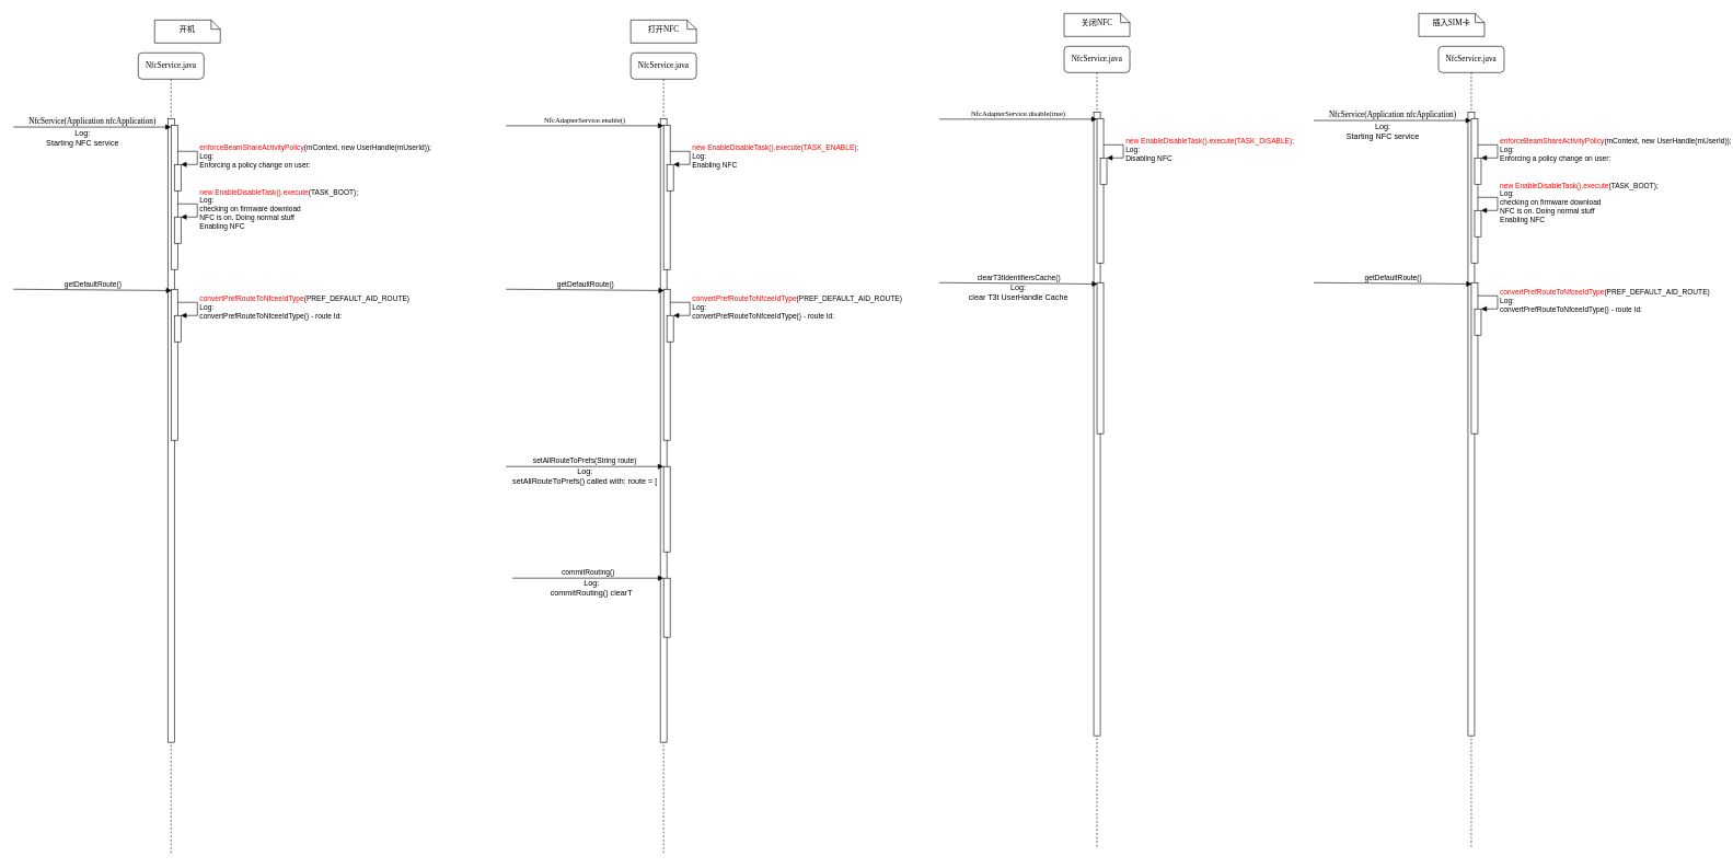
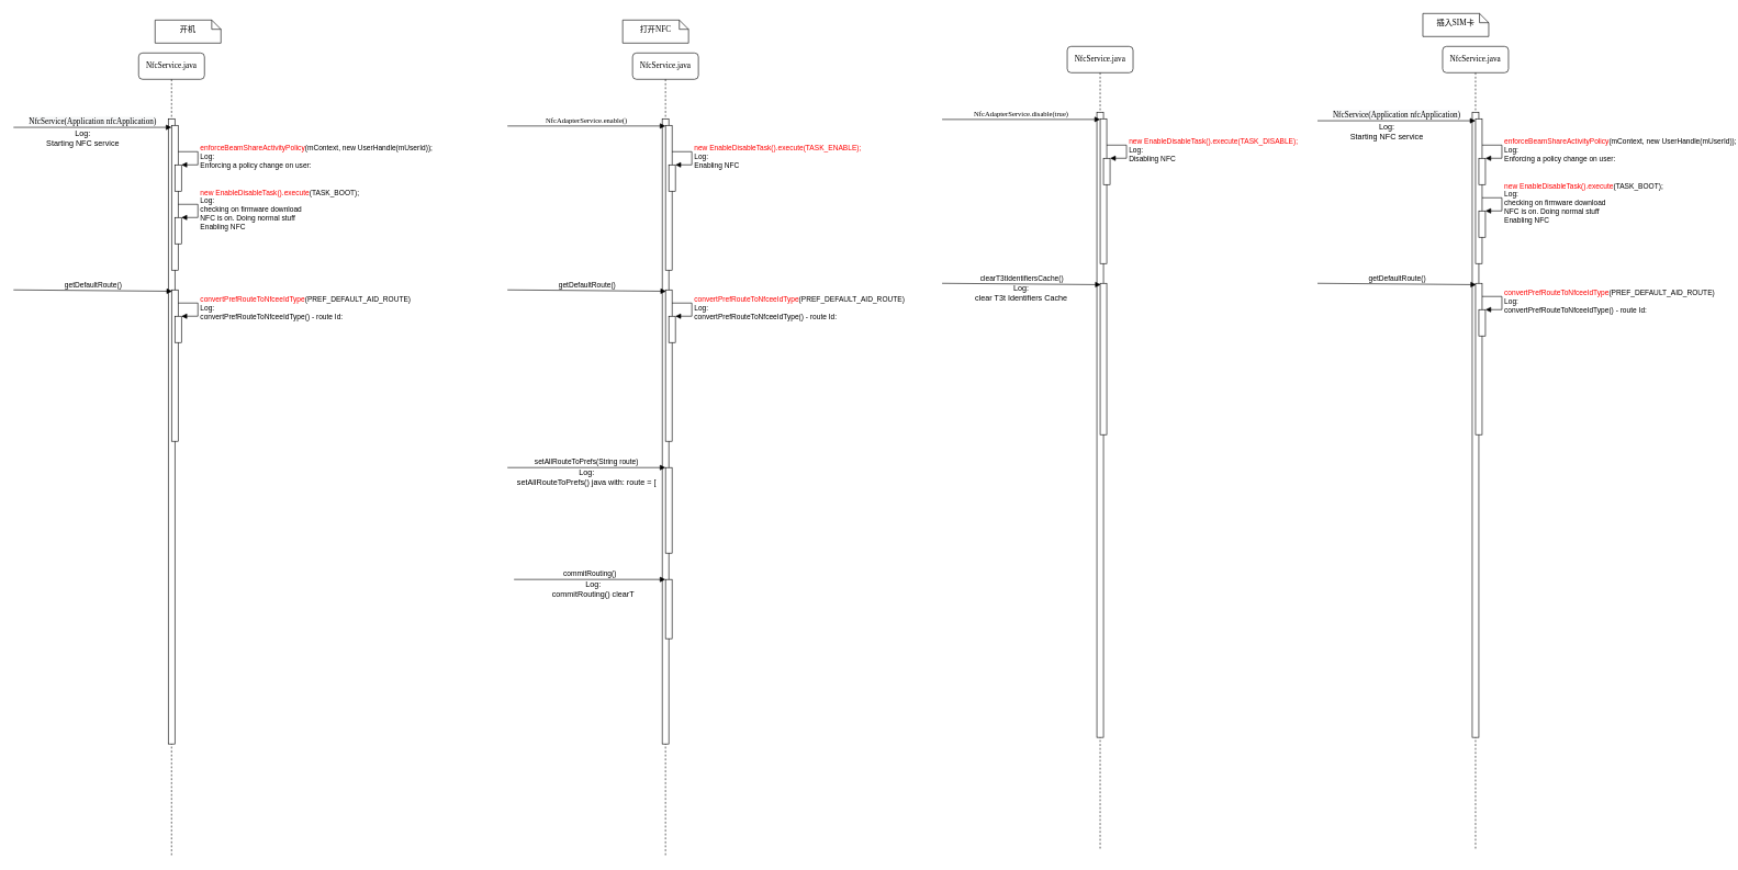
  <mxCell id="0" />
  <mxCell id="1" parent="0" />
  <mxCell id="2" value="NfcService.java" style="shape=umlLifeline;perimeter=lifelinePerimeter;whiteSpace=wrap;html=1;container=1;collapsible=0;recursiveResize=0;outlineConnect=0;rounded=1;shadow=0;comic=0;labelBackgroundColor=none;strokeWidth=1;fontFamily=Verdana;fontSize=12;align=center;" parent="1" vertex="1"><mxGeometry x="960" y="80" width="100" height="1220" as="geometry" /></mxCell>
  <mxCell id="3" value="" style="html=1;points=[];perimeter=orthogonalPerimeter;rounded=0;shadow=0;comic=0;labelBackgroundColor=none;strokeWidth=1;fontFamily=Verdana;fontSize=12;align=center;" parent="2" vertex="1"><mxGeometry x="45" y="100" width="10" height="950" as="geometry" /></mxCell>
  <mxCell id="4" value="" style="html=1;points=[];perimeter=orthogonalPerimeter;" parent="2" vertex="1"><mxGeometry x="50" y="110" width="10" height="220" as="geometry" /></mxCell>
  <mxCell id="5" value="" style="html=1;points=[];perimeter=orthogonalPerimeter;" parent="2" vertex="1"><mxGeometry x="50" y="360" width="10" height="230" as="geometry" /></mxCell>
  <mxCell id="6" value="" style="html=1;points=[];perimeter=orthogonalPerimeter;" parent="2" vertex="1"><mxGeometry x="55" y="400" width="10" height="40" as="geometry" /></mxCell>
  <mxCell id="7" value="&lt;font color=&quot;#ff0000&quot;&gt;convertPrefRouteToNfceeIdType&lt;/font&gt;(PREF_DEFAULT_AID_ROUTE)&lt;br&gt;Log:&lt;br&gt;&lt;span style=&quot;font-size: 11px;&quot;&gt;convertPrefRouteToNfceeIdType() - route Id:&amp;nbsp;&lt;/span&gt;" style="edgeStyle=orthogonalEdgeStyle;html=1;align=left;spacingLeft=2;endArrow=block;rounded=0;entryX=1;entryY=0;" parent="2" target="6" edge="1"><mxGeometry relative="1" as="geometry"><mxPoint x="60" y="380" as="sourcePoint" /><Array as="points"><mxPoint x="90" y="380" /></Array></mxGeometry></mxCell>
  <mxCell id="8" value="" style="html=1;points=[];perimeter=orthogonalPerimeter;" parent="2" vertex="1"><mxGeometry x="55" y="170" width="10" height="40" as="geometry" /></mxCell>
  <mxCell id="9" value="&lt;span style=&quot;color: rgb(255, 0, 0); font-size: 11px;&quot;&gt;new EnableDisableTask().execute(TASK_ENABLE);&lt;/span&gt;&lt;br&gt;&lt;span style=&quot;font-size: 11px;&quot;&gt;Log:&lt;/span&gt;&lt;br&gt;&lt;span style=&quot;font-size: 11px;&quot;&gt;Enabling NFC&lt;/span&gt;" style="edgeStyle=orthogonalEdgeStyle;html=1;align=left;spacingLeft=2;endArrow=block;rounded=0;entryX=1;entryY=0;" parent="2" target="8" edge="1"><mxGeometry relative="1" as="geometry"><mxPoint x="60" y="150" as="sourcePoint" /><Array as="points"><mxPoint x="90" y="150" /></Array></mxGeometry></mxCell>
  <mxCell id="10" value="" style="html=1;points=[];perimeter=orthogonalPerimeter;fontColor=#000000;" parent="2" vertex="1"><mxGeometry x="50" y="630" width="10" height="130" as="geometry" /></mxCell>
  <mxCell id="11" value="" style="html=1;points=[];perimeter=orthogonalPerimeter;fontColor=#000000;" parent="2" vertex="1"><mxGeometry x="50" y="800" width="10" height="90" as="geometry" /></mxCell>
- <mxCell id="12" value="打开NFC" style="shape=note;whiteSpace=wrap;html=1;size=14;verticalAlign=middle;align=center;spacingTop=-6;rounded=0;shadow=0;comic=0;labelBackgroundColor=none;strokeWidth=1;fontFamily=Verdana;fontSize=12;labelPosition=center;verticalLabelPosition=middle;" parent="1" vertex="1"><mxGeometry x="960" y="30" width="100" height="35" as="geometry" /></mxCell>
+ <mxCell id="12" value="打开NFC" style="shape=note;whiteSpace=wrap;html=1;size=14;verticalAlign=middle;align=center;spacingTop=-6;rounded=0;shadow=0;comic=0;labelBackgroundColor=none;strokeWidth=1;fontFamily=Verdana;fontSize=12;labelPosition=center;verticalLabelPosition=middle;" parent="1" vertex="1"><mxGeometry x="945" y="30" width="100" height="35" as="geometry" /></mxCell>
  <mxCell id="13" value="&lt;font face=&quot;Verdana&quot;&gt;NfcAdapterService.enable()&lt;/font&gt;" style="html=1;verticalAlign=bottom;endArrow=block;rounded=0;" parent="1" edge="1"><mxGeometry width="80" relative="1" as="geometry"><mxPoint x="770" y="191" as="sourcePoint" /><mxPoint x="1010" y="191" as="targetPoint" /></mxGeometry></mxCell>
  <mxCell id="14" value="getDefaultRoute()" style="html=1;verticalAlign=bottom;endArrow=block;rounded=0;entryX=0.1;entryY=0.009;entryDx=0;entryDy=0;entryPerimeter=0;" parent="1" target="5" edge="1"><mxGeometry width="80" relative="1" as="geometry"><mxPoint x="770" y="440" as="sourcePoint" /><mxPoint x="960" y="410" as="targetPoint" /></mxGeometry></mxCell>
  <mxCell id="15" value="NfcService.java" style="shape=umlLifeline;perimeter=lifelinePerimeter;whiteSpace=wrap;html=1;container=1;collapsible=0;recursiveResize=0;outlineConnect=0;rounded=1;shadow=0;comic=0;labelBackgroundColor=none;strokeWidth=1;fontFamily=Verdana;fontSize=12;align=center;" parent="1" vertex="1"><mxGeometry x="210" y="80" width="100" height="1220" as="geometry" /></mxCell>
  <mxCell id="16" value="" style="html=1;points=[];perimeter=orthogonalPerimeter;rounded=0;shadow=0;comic=0;labelBackgroundColor=none;strokeWidth=1;fontFamily=Verdana;fontSize=12;align=center;" parent="15" vertex="1"><mxGeometry x="45" y="100" width="10" height="950" as="geometry" /></mxCell>
  <mxCell id="17" value="" style="html=1;points=[];perimeter=orthogonalPerimeter;" parent="15" vertex="1"><mxGeometry x="50" y="110" width="10" height="220" as="geometry" /></mxCell>
  <mxCell id="18" value="" style="html=1;points=[];perimeter=orthogonalPerimeter;" parent="15" vertex="1"><mxGeometry x="50" y="360" width="10" height="230" as="geometry" /></mxCell>
  <mxCell id="19" value="" style="html=1;points=[];perimeter=orthogonalPerimeter;" parent="15" vertex="1"><mxGeometry x="55" y="400" width="10" height="40" as="geometry" /></mxCell>
  <mxCell id="20" value="&lt;font color=&quot;#ff0000&quot;&gt;convertPrefRouteToNfceeIdType&lt;/font&gt;(PREF_DEFAULT_AID_ROUTE)&lt;br&gt;Log:&lt;br&gt;&lt;span style=&quot;font-size: 11px;&quot;&gt;convertPrefRouteToNfceeIdType() - route Id:&amp;nbsp;&lt;/span&gt;" style="edgeStyle=orthogonalEdgeStyle;html=1;align=left;spacingLeft=2;endArrow=block;rounded=0;entryX=1;entryY=0;" parent="15" target="19" edge="1"><mxGeometry relative="1" as="geometry"><mxPoint x="60" y="380" as="sourcePoint" /><Array as="points"><mxPoint x="90" y="380" /></Array></mxGeometry></mxCell>
  <mxCell id="21" value="" style="html=1;points=[];perimeter=orthogonalPerimeter;" parent="15" vertex="1"><mxGeometry x="55" y="170" width="10" height="40" as="geometry" /></mxCell>
  <mxCell id="22" value="&lt;font color=&quot;#ff0000&quot;&gt;enforceBeamShareActivityPolicy&lt;/font&gt;(mContext, new UserHandle(mUserId));&lt;br&gt;Log:&lt;br&gt;Enforcing a policy change on user:" style="edgeStyle=orthogonalEdgeStyle;html=1;align=left;spacingLeft=2;endArrow=block;rounded=0;entryX=1;entryY=0;" parent="15" target="21" edge="1"><mxGeometry relative="1" as="geometry"><mxPoint x="60" y="150" as="sourcePoint" /><Array as="points"><mxPoint x="90" y="150" /></Array></mxGeometry></mxCell>
  <mxCell id="23" value="" style="html=1;points=[];perimeter=orthogonalPerimeter;" parent="15" vertex="1"><mxGeometry x="55" y="250" width="10" height="40" as="geometry" /></mxCell>
  <mxCell id="24" value="&lt;font color=&quot;#ff0000&quot;&gt;new EnableDisableTask().execute&lt;/font&gt;(TASK_BOOT);&lt;br&gt;&lt;span style=&quot;font-size: 11px;&quot;&gt;Log:&lt;/span&gt;&lt;br&gt;&lt;span style=&quot;font-size: 11px;&quot;&gt;checking on firmware download&lt;/span&gt;&lt;br&gt;&lt;span style=&quot;font-size: 11px;&quot;&gt;NFC is on. Doing normal stuff&lt;/span&gt;&lt;br&gt;&lt;span style=&quot;font-size: 11px;&quot;&gt;Enabling NFC&lt;/span&gt;" style="edgeStyle=orthogonalEdgeStyle;html=1;align=left;spacingLeft=2;endArrow=block;rounded=0;entryX=1;entryY=0;" parent="15" target="23" edge="1"><mxGeometry relative="1" as="geometry"><mxPoint x="60" y="230" as="sourcePoint" /><Array as="points"><mxPoint x="90" y="230" /></Array></mxGeometry></mxCell>
  <mxCell id="25" value="开机" style="shape=note;whiteSpace=wrap;html=1;size=14;verticalAlign=middle;align=center;spacingTop=-6;rounded=0;shadow=0;comic=0;labelBackgroundColor=none;strokeWidth=1;fontFamily=Verdana;fontSize=12;labelPosition=center;verticalLabelPosition=middle;" parent="1" vertex="1"><mxGeometry x="235" y="30" width="100" height="35" as="geometry" /></mxCell>
  <mxCell id="26" value="&lt;span style=&quot;font-family: Verdana; font-size: 12px; background-color: rgb(248, 249, 250);&quot;&gt;NfcService(Application nfcApplication)&lt;br&gt;&lt;/span&gt;" style="html=1;verticalAlign=bottom;endArrow=block;rounded=0;" parent="1" edge="1"><mxGeometry width="80" relative="1" as="geometry"><mxPoint x="20" y="193" as="sourcePoint" /><mxPoint x="260" y="193" as="targetPoint" /></mxGeometry></mxCell>
  <mxCell id="27" value="getDefaultRoute()" style="html=1;verticalAlign=bottom;endArrow=block;rounded=0;entryX=0.1;entryY=0.009;entryDx=0;entryDy=0;entryPerimeter=0;" parent="1" target="18" edge="1"><mxGeometry width="80" relative="1" as="geometry"><mxPoint x="20" y="440" as="sourcePoint" /><mxPoint x="210" y="410" as="targetPoint" /></mxGeometry></mxCell>
  <mxCell id="28" value="&lt;font color=&quot;#000000&quot;&gt;Log:&lt;br&gt;Starting NFC service&lt;br&gt;&lt;/font&gt;" style="text;html=1;resizable=0;autosize=1;align=center;verticalAlign=middle;points=[];fillColor=none;strokeColor=none;rounded=0;fontColor=#FF0000;" parent="1" vertex="1"><mxGeometry x="60" y="195" width="130" height="30" as="geometry" /></mxCell>
  <mxCell id="29" value="setAllRouteToPrefs(String route)" style="html=1;verticalAlign=bottom;endArrow=block;rounded=0;" parent="1" target="10" edge="1"><mxGeometry width="80" relative="1" as="geometry"><mxPoint x="770" y="710" as="sourcePoint" /><mxPoint x="1011" y="712.07" as="targetPoint" /></mxGeometry></mxCell>
- <mxCell id="30" value="Log:&lt;br&gt;setAllRouteToPrefs() called with: route = [" style="text;html=1;resizable=0;autosize=1;align=center;verticalAlign=middle;points=[];fillColor=none;strokeColor=none;rounded=0;fontColor=#000000;" parent="1" vertex="1"><mxGeometry x="770" y="710" width="240" height="30" as="geometry" /></mxCell>
+ <mxCell id="30" value="Log:&lt;br&gt;setAllRouteToPrefs() java with: route = [" style="text;html=1;resizable=0;autosize=1;align=center;verticalAlign=middle;points=[];fillColor=none;strokeColor=none;rounded=0;fontColor=#000000;" parent="1" vertex="1"><mxGeometry x="770" y="710" width="240" height="30" as="geometry" /></mxCell>
  <mxCell id="31" value="commitRouting()" style="html=1;verticalAlign=bottom;endArrow=block;rounded=0;" parent="1" target="11" edge="1"><mxGeometry width="80" relative="1" as="geometry"><mxPoint x="780" y="880" as="sourcePoint" /><mxPoint x="1020" y="880" as="targetPoint" /></mxGeometry></mxCell>
  <mxCell id="32" value="Log:&lt;br&gt;commitRouting() clearT" style="text;html=1;resizable=0;autosize=1;align=center;verticalAlign=middle;points=[];fillColor=none;strokeColor=none;rounded=0;fontColor=#000000;" parent="1" vertex="1"><mxGeometry x="830" y="880" width="140" height="30" as="geometry" /></mxCell>
  <mxCell id="33" value="NfcService.java" style="shape=umlLifeline;perimeter=lifelinePerimeter;whiteSpace=wrap;html=1;container=1;collapsible=0;recursiveResize=0;outlineConnect=0;rounded=1;shadow=0;comic=0;labelBackgroundColor=none;strokeWidth=1;fontFamily=Verdana;fontSize=12;align=center;" vertex="1" parent="1"><mxGeometry x="1620" y="70" width="100" height="1220" as="geometry" /></mxCell>
  <mxCell id="34" value="" style="html=1;points=[];perimeter=orthogonalPerimeter;rounded=0;shadow=0;comic=0;labelBackgroundColor=none;strokeWidth=1;fontFamily=Verdana;fontSize=12;align=center;" vertex="1" parent="33"><mxGeometry x="45" y="100" width="10" height="950" as="geometry" /></mxCell>
  <mxCell id="35" value="" style="html=1;points=[];perimeter=orthogonalPerimeter;" vertex="1" parent="33"><mxGeometry x="50" y="110" width="10" height="220" as="geometry" /></mxCell>
  <mxCell id="36" value="" style="html=1;points=[];perimeter=orthogonalPerimeter;" vertex="1" parent="33"><mxGeometry x="50" y="360" width="10" height="230" as="geometry" /></mxCell>
  <mxCell id="37" value="" style="html=1;points=[];perimeter=orthogonalPerimeter;" vertex="1" parent="33"><mxGeometry x="55" y="170" width="10" height="40" as="geometry" /></mxCell>
  <mxCell id="38" value="&lt;div&gt;&lt;font color=&quot;#ff0000&quot;&gt;&lt;span style=&quot;font-size: 11px;&quot;&gt;new EnableDisableTask().execute(TASK_DISABLE);&lt;/span&gt;&lt;/font&gt;&lt;/div&gt;&lt;span style=&quot;font-size: 11px;&quot;&gt;Log:&lt;/span&gt;&lt;br&gt;&lt;span style=&quot;font-size: 11px;&quot;&gt;Disabling NFC&lt;/span&gt;" style="edgeStyle=orthogonalEdgeStyle;html=1;align=left;spacingLeft=2;endArrow=block;rounded=0;entryX=1;entryY=0;" edge="1" parent="33" target="37"><mxGeometry relative="1" as="geometry"><mxPoint x="60" y="150" as="sourcePoint" /><Array as="points"><mxPoint x="90" y="150" /></Array></mxGeometry></mxCell>
- <mxCell id="39" value="关闭NFC" style="shape=note;whiteSpace=wrap;html=1;size=14;verticalAlign=middle;align=center;spacingTop=-6;rounded=0;shadow=0;comic=0;labelBackgroundColor=none;strokeWidth=1;fontFamily=Verdana;fontSize=12;labelPosition=center;verticalLabelPosition=middle;" vertex="1" parent="1"><mxGeometry x="1620" y="20" width="100" height="35" as="geometry" /></mxCell>
  <mxCell id="40" value="&lt;font face=&quot;Verdana&quot;&gt;NfcAdapterService.&lt;span style=&quot;font-size: 11px;&quot;&gt;disable&lt;/span&gt;(true)&lt;/font&gt;" style="html=1;verticalAlign=bottom;endArrow=block;rounded=0;" edge="1" parent="1"><mxGeometry width="80" relative="1" as="geometry"><mxPoint x="1430" y="181" as="sourcePoint" /><mxPoint x="1670" y="181" as="targetPoint" /></mxGeometry></mxCell>
  <mxCell id="41" value="clearT3tIdentifiersCache()" style="html=1;verticalAlign=bottom;endArrow=block;rounded=0;entryX=0.1;entryY=0.009;entryDx=0;entryDy=0;entryPerimeter=0;" edge="1" parent="1" target="36"><mxGeometry width="80" relative="1" as="geometry"><mxPoint x="1430" y="430" as="sourcePoint" /><mxPoint x="1620" y="400" as="targetPoint" /></mxGeometry></mxCell>
- <mxCell id="42" value="Log:&lt;br&gt;clear T3t UserHandle Cache" style="text;html=1;resizable=0;autosize=1;align=center;verticalAlign=middle;points=[];fillColor=none;strokeColor=none;rounded=0;fontColor=#000000;" vertex="1" parent="1"><mxGeometry x="1470" y="430" width="160" height="30" as="geometry" /></mxCell>
+ <mxCell id="42" value="Log:&lt;br&gt;clear T3t Identifiers Cache" style="text;html=1;resizable=0;autosize=1;align=center;verticalAlign=middle;points=[];fillColor=none;strokeColor=none;rounded=0;fontColor=#000000;" vertex="1" parent="1"><mxGeometry x="1470" y="430" width="160" height="30" as="geometry" /></mxCell>
  <mxCell id="43" value="NfcService.java" style="shape=umlLifeline;perimeter=lifelinePerimeter;whiteSpace=wrap;html=1;container=1;collapsible=0;recursiveResize=0;outlineConnect=0;rounded=1;shadow=0;comic=0;labelBackgroundColor=none;strokeWidth=1;fontFamily=Verdana;fontSize=12;align=center;" vertex="1" parent="1"><mxGeometry x="2190" y="70" width="100" height="1220" as="geometry" /></mxCell>
  <mxCell id="44" value="" style="html=1;points=[];perimeter=orthogonalPerimeter;rounded=0;shadow=0;comic=0;labelBackgroundColor=none;strokeWidth=1;fontFamily=Verdana;fontSize=12;align=center;" vertex="1" parent="43"><mxGeometry x="45" y="100" width="10" height="950" as="geometry" /></mxCell>
  <mxCell id="45" value="" style="html=1;points=[];perimeter=orthogonalPerimeter;" vertex="1" parent="43"><mxGeometry x="50" y="110" width="10" height="220" as="geometry" /></mxCell>
  <mxCell id="46" value="" style="html=1;points=[];perimeter=orthogonalPerimeter;" vertex="1" parent="43"><mxGeometry x="50" y="360" width="10" height="230" as="geometry" /></mxCell>
  <mxCell id="47" value="" style="html=1;points=[];perimeter=orthogonalPerimeter;" vertex="1" parent="43"><mxGeometry x="55" y="400" width="10" height="40" as="geometry" /></mxCell>
  <mxCell id="48" value="&lt;font color=&quot;#ff0000&quot;&gt;convertPrefRouteToNfceeIdType&lt;/font&gt;(PREF_DEFAULT_AID_ROUTE)&lt;br&gt;Log:&lt;br&gt;&lt;span style=&quot;font-size: 11px;&quot;&gt;convertPrefRouteToNfceeIdType() - route Id:&amp;nbsp;&lt;/span&gt;" style="edgeStyle=orthogonalEdgeStyle;html=1;align=left;spacingLeft=2;endArrow=block;rounded=0;entryX=1;entryY=0;" edge="1" parent="43" target="47"><mxGeometry relative="1" as="geometry"><mxPoint x="60" y="380" as="sourcePoint" /><Array as="points"><mxPoint x="90" y="380" /></Array></mxGeometry></mxCell>
  <mxCell id="49" value="" style="html=1;points=[];perimeter=orthogonalPerimeter;" vertex="1" parent="43"><mxGeometry x="55" y="170" width="10" height="40" as="geometry" /></mxCell>
  <mxCell id="50" value="&lt;font color=&quot;#ff0000&quot;&gt;enforceBeamShareActivityPolicy&lt;/font&gt;(mContext, new UserHandle(mUserId));&lt;br&gt;Log:&lt;br&gt;Enforcing a policy change on user:" style="edgeStyle=orthogonalEdgeStyle;html=1;align=left;spacingLeft=2;endArrow=block;rounded=0;entryX=1;entryY=0;" edge="1" parent="43" target="49"><mxGeometry relative="1" as="geometry"><mxPoint x="60" y="150" as="sourcePoint" /><Array as="points"><mxPoint x="90" y="150" /></Array></mxGeometry></mxCell>
  <mxCell id="51" value="" style="html=1;points=[];perimeter=orthogonalPerimeter;" vertex="1" parent="43"><mxGeometry x="55" y="250" width="10" height="40" as="geometry" /></mxCell>
  <mxCell id="52" value="&lt;font color=&quot;#ff0000&quot;&gt;new EnableDisableTask().execute&lt;/font&gt;(TASK_BOOT);&lt;br&gt;&lt;span style=&quot;font-size: 11px;&quot;&gt;Log:&lt;/span&gt;&lt;br&gt;&lt;span style=&quot;font-size: 11px;&quot;&gt;checking on firmware download&lt;/span&gt;&lt;br&gt;&lt;span style=&quot;font-size: 11px;&quot;&gt;NFC is on. Doing normal stuff&lt;/span&gt;&lt;br&gt;&lt;span style=&quot;font-size: 11px;&quot;&gt;Enabling NFC&lt;/span&gt;" style="edgeStyle=orthogonalEdgeStyle;html=1;align=left;spacingLeft=2;endArrow=block;rounded=0;entryX=1;entryY=0;" edge="1" parent="43" target="51"><mxGeometry relative="1" as="geometry"><mxPoint x="60" y="230" as="sourcePoint" /><Array as="points"><mxPoint x="90" y="230" /></Array></mxGeometry></mxCell>
  <mxCell id="53" value="插入SIM卡" style="shape=note;whiteSpace=wrap;html=1;size=14;verticalAlign=middle;align=center;spacingTop=-6;rounded=0;shadow=0;comic=0;labelBackgroundColor=none;strokeWidth=1;fontFamily=Verdana;fontSize=12;labelPosition=center;verticalLabelPosition=middle;" vertex="1" parent="1"><mxGeometry x="2160" y="20" width="100" height="35" as="geometry" /></mxCell>
  <mxCell id="54" value="&lt;span style=&quot;font-family: Verdana; font-size: 12px; background-color: rgb(248, 249, 250);&quot;&gt;NfcService(Application nfcApplication)&lt;br&gt;&lt;/span&gt;" style="html=1;verticalAlign=bottom;endArrow=block;rounded=0;" edge="1" parent="1"><mxGeometry width="80" relative="1" as="geometry"><mxPoint x="2000" y="183" as="sourcePoint" /><mxPoint x="2240" y="183" as="targetPoint" /></mxGeometry></mxCell>
  <mxCell id="55" value="getDefaultRoute()" style="html=1;verticalAlign=bottom;endArrow=block;rounded=0;entryX=0.1;entryY=0.009;entryDx=0;entryDy=0;entryPerimeter=0;" edge="1" parent="1" target="46"><mxGeometry width="80" relative="1" as="geometry"><mxPoint x="2000" y="430" as="sourcePoint" /><mxPoint x="2190" y="400" as="targetPoint" /></mxGeometry></mxCell>
  <mxCell id="56" value="&lt;font color=&quot;#000000&quot;&gt;Log:&lt;br&gt;Starting NFC service&lt;br&gt;&lt;/font&gt;" style="text;html=1;resizable=0;autosize=1;align=center;verticalAlign=middle;points=[];fillColor=none;strokeColor=none;rounded=0;fontColor=#FF0000;" vertex="1" parent="1"><mxGeometry x="2040" y="185" width="130" height="30" as="geometry" /></mxCell>
